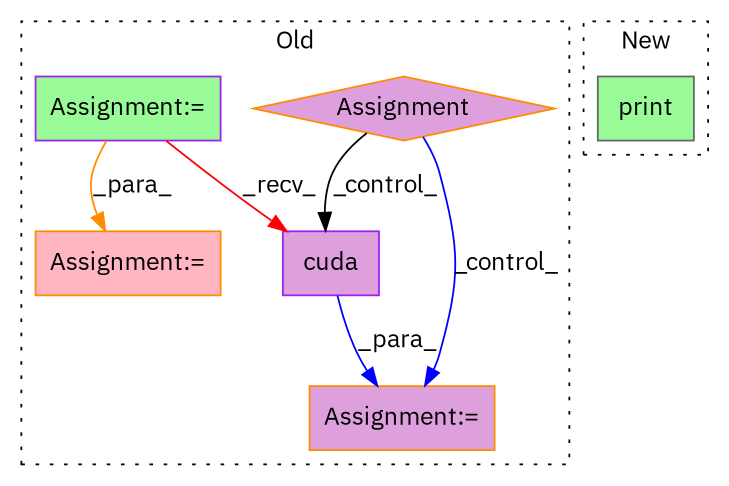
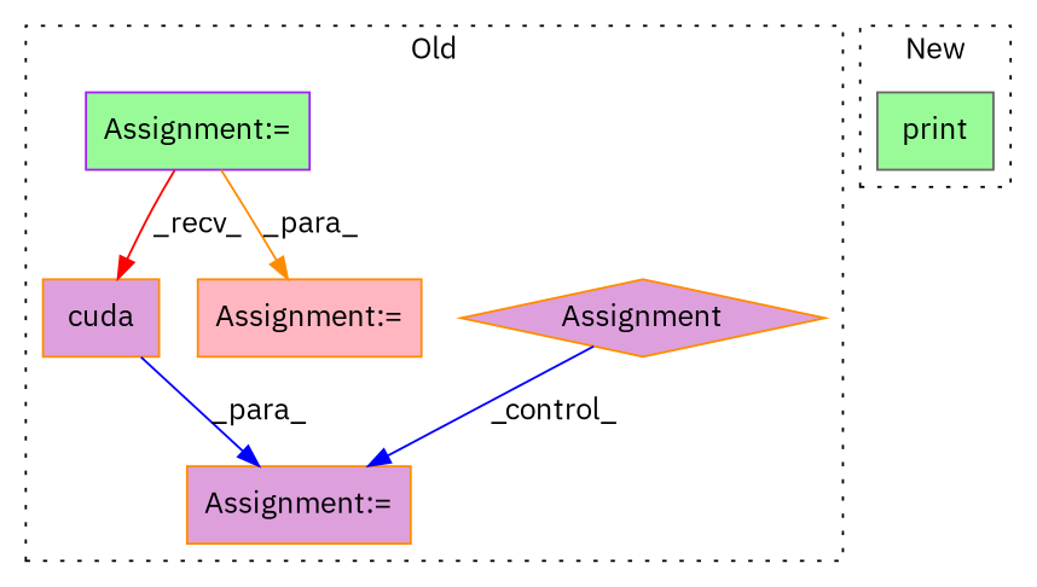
  digraph {
    fontname="IBM Plex Sans"
    node [a=7 color=darkorange fillcolor=plum fontname="IBM Plex Sans" l=1 shape=box style=filled]
    edge [color=blue fontname="IBM Plex Sans"]
-   n1 [a=32 color=purple l=6 label=cuda s=6602]
+   n1 [a=32 l=6 label=cuda s=6602]
    n2 [a=25 l="4,2" label=Assignment s="6553,6570" shape=diamond]
    n3 [color=purple fillcolor=palegreen label="Assignment:=" s=6342]
    n4 [fillcolor=lightpink label="Assignment:=" s=6428]
    n5 [label="Assignment:=" s=6591]
    n6 [a=32 color=gray40 fillcolor=palegreen l="6,1" label=print s="5801,5811"]
    subgraph cluster_1 {
      label=Old
      style=dotted
      n1
      n2
      n3
      n4
      n5
    }
    subgraph cluster_2 {
      label=New
      style=dotted
      n6
    }
    n1 -> n5 [label=_para_]
-   n2 -> n1 [color=black label=_control_]
    n2 -> n5 [label=_control_]
    n3 -> n1 [color=red label=_recv_]
    n3 -> n4 [color=darkorange label=_para_]
  }
